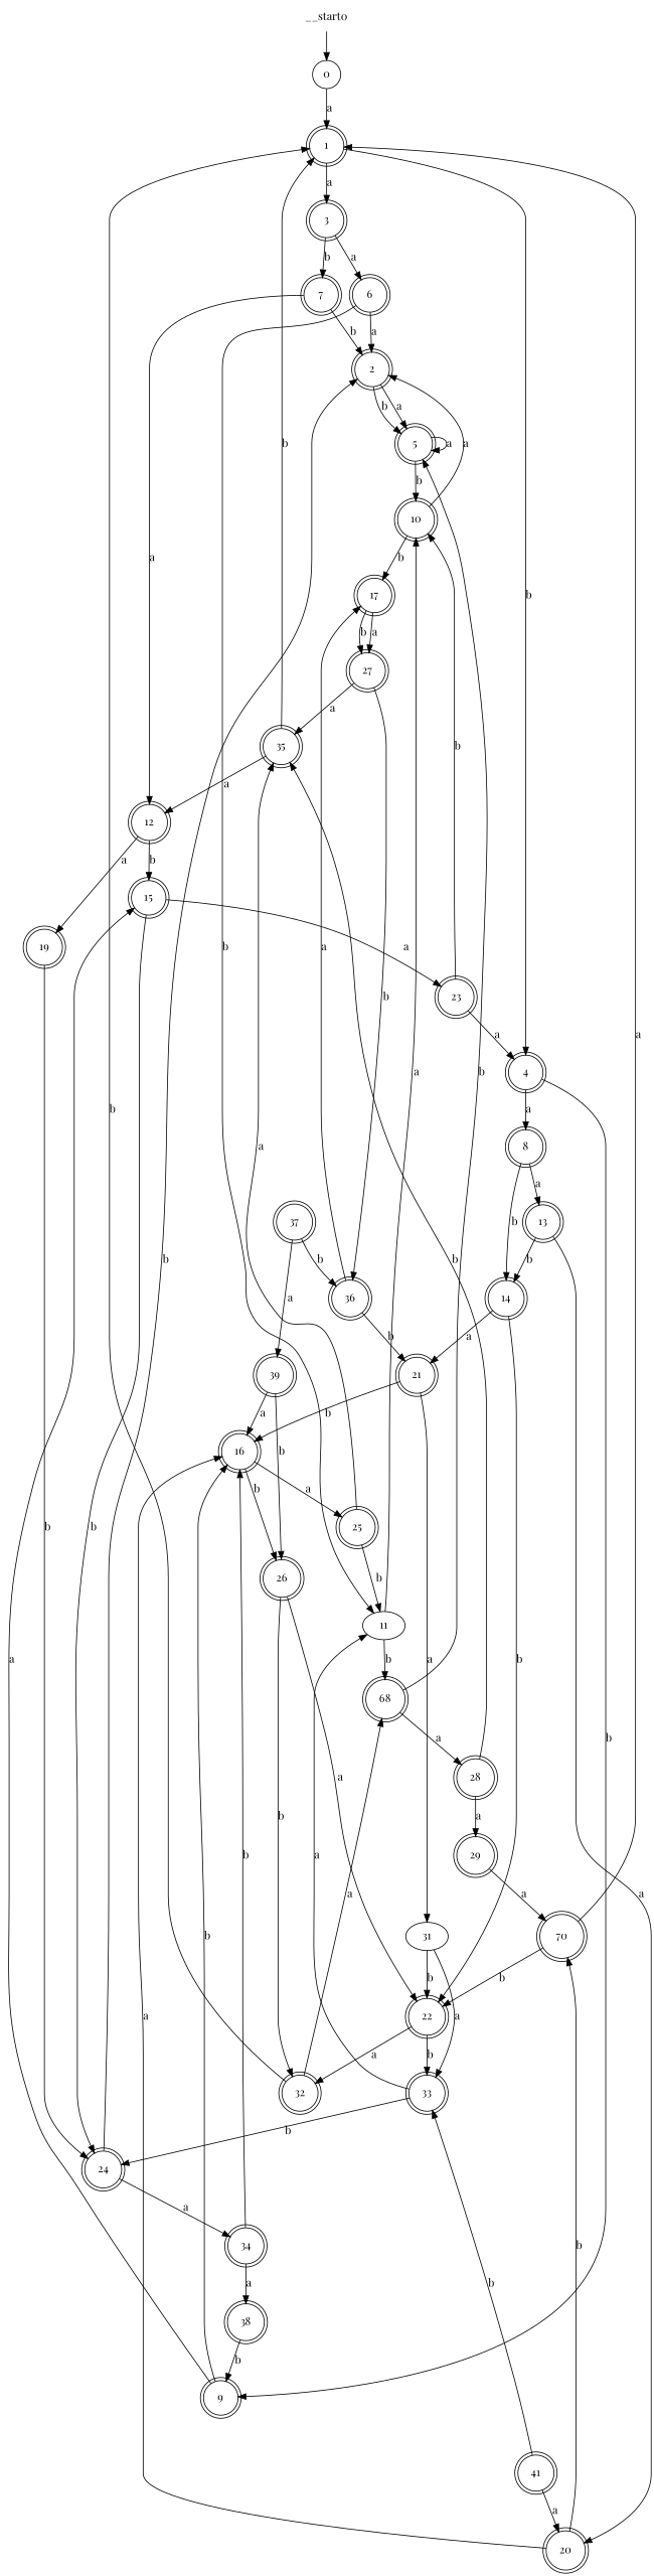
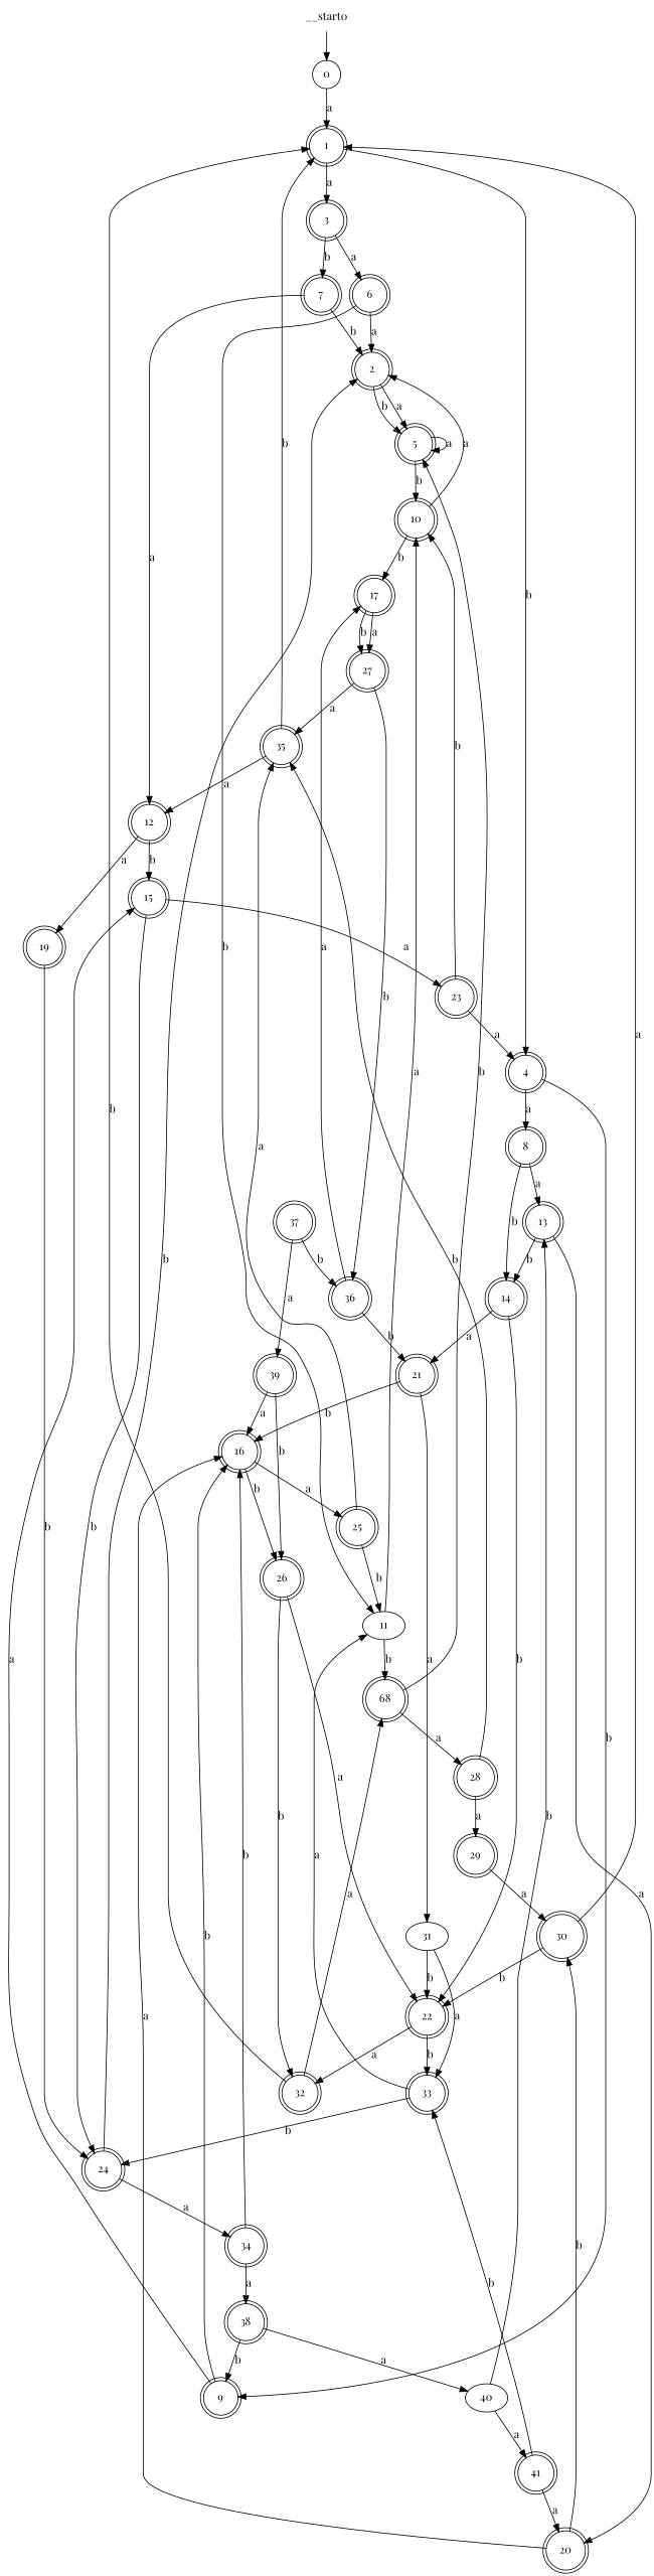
  digraph {
    fontname="Playfair Display"
    node [fontname="Playfair Display" shape=doublecircle]
    edge [fontname="Playfair Display"]
    __start0 [shape=none]
    0 [shape=circle]
    1
    3
    4
    2
    5
    6
    7
    8
    9
    10
    11 [shape=""]
    12
    13
    14
    15
    16
    17
    n20 [label=68]
    19
    20
    21
    22
    23
    24
    25
    26
    27
    28
-   30 [label=70]
+   30
    31 [shape=""]
    32
    33
    34
    35
    36
    29
    38
    37
    39
+   40 [shape=""]
    41
    __start0 -> 0
    0 -> 1 [label=a]
    1 -> 3 [label=a]
    1 -> 4 [label=b]
    3 -> 6 [label=a]
    3 -> 7 [label=b]
    4 -> 8 [label=a]
    4 -> 9 [label=b]
    2 -> 5 [label=a]
    2 -> 5 [label=b]
    5 -> 5 [label=a]
    5 -> 10 [label=b]
    6 -> 2 [label=a]
    6 -> 11 [label=b]
    7 -> 2 [label=b]
    7 -> 12 [label=a]
    8 -> 13 [label=a]
    8 -> 14 [label=b]
    9 -> 15 [label=a]
    9 -> 16 [label=b]
    10 -> 2 [label=a]
    10 -> 17 [label=b]
    11 -> 10 [label=a]
    11 -> n20 [label=b]
    12 -> 15 [label=b]
    12 -> 19 [label=a]
    13 -> 14 [label=b]
    13 -> 20 [label=a]
    14 -> 21 [label=a]
    14 -> 22 [label=b]
    15 -> 23 [label=a]
    15 -> 24 [label=b]
    16 -> 25 [label=a]
    16 -> 26 [label=b]
    17 -> 27 [label=a]
    17 -> 27 [label=b]
    n20 -> 5 [label=b]
    n20 -> 28 [label=a]
    19 -> 24 [label=b]
    20 -> 16 [label=a]
    20 -> 30 [label=b]
    21 -> 16 [label=b]
    21 -> 31 [label=a]
    22 -> 32 [label=a]
    22 -> 33 [label=b]
    23 -> 4 [label=a]
    23 -> 10 [label=b]
    24 -> 2 [label=b]
    24 -> 34 [label=a]
    25 -> 11 [label=b]
    25 -> 35 [label=a]
    26 -> 22 [label=a]
    26 -> 32 [label=b]
    27 -> 35 [label=a]
    27 -> 36 [label=b]
    28 -> 35 [label=b]
    28 -> 29 [label=a]
    30 -> 1 [label=a]
    30 -> 22 [label=b]
    31 -> 22 [label=b]
    31 -> 33 [label=a]
    32 -> 1 [label=b]
    32 -> n20 [label=a]
    33 -> 11 [label=a]
    33 -> 24 [label=b]
    34 -> 16 [label=b]
    34 -> 38 [label=a]
    35 -> 1 [label=b]
    35 -> 12 [label=a]
    36 -> 17 [label=a]
    36 -> 21 [label=b]
    29 -> 30 [label=a]
    38 -> 9 [label=b]
+   38 -> 40 [label=a]
    37 -> 36 [label=b]
    37 -> 39 [label=a]
    39 -> 16 [label=a]
    39 -> 26 [label=b]
+   40 -> 13 [label=b]
+   40 -> 41 [label=a]
    41 -> 20 [label=a]
    41 -> 33 [label=b]
  }
